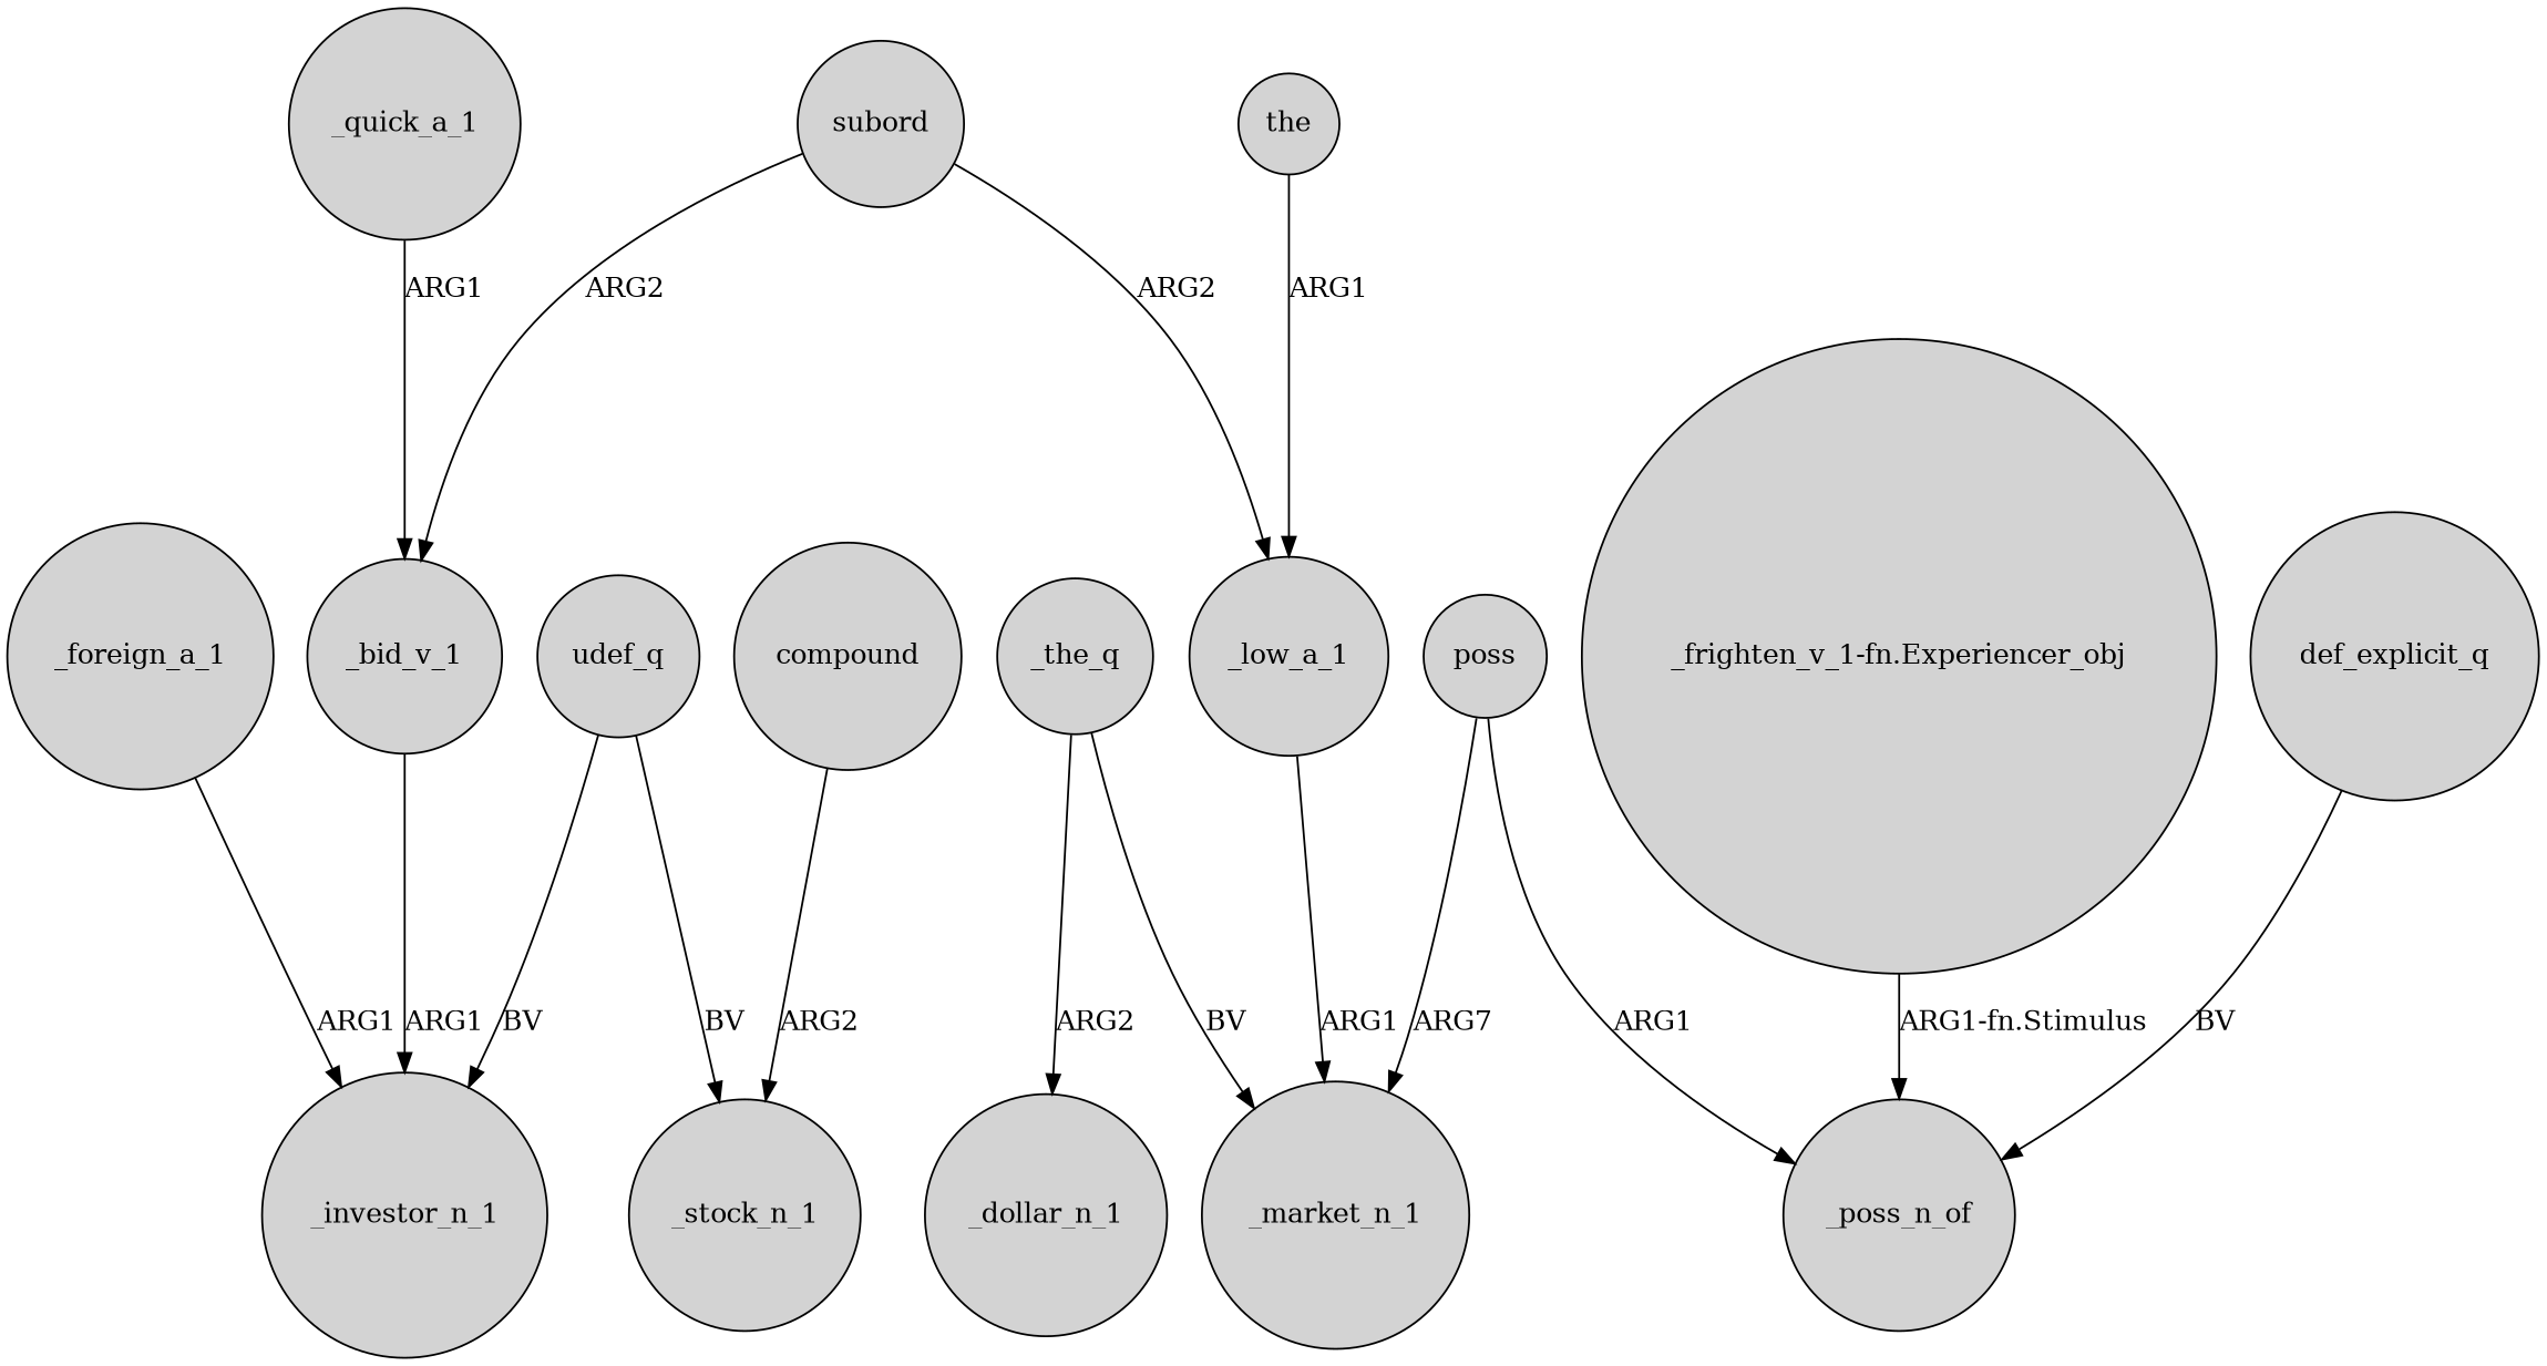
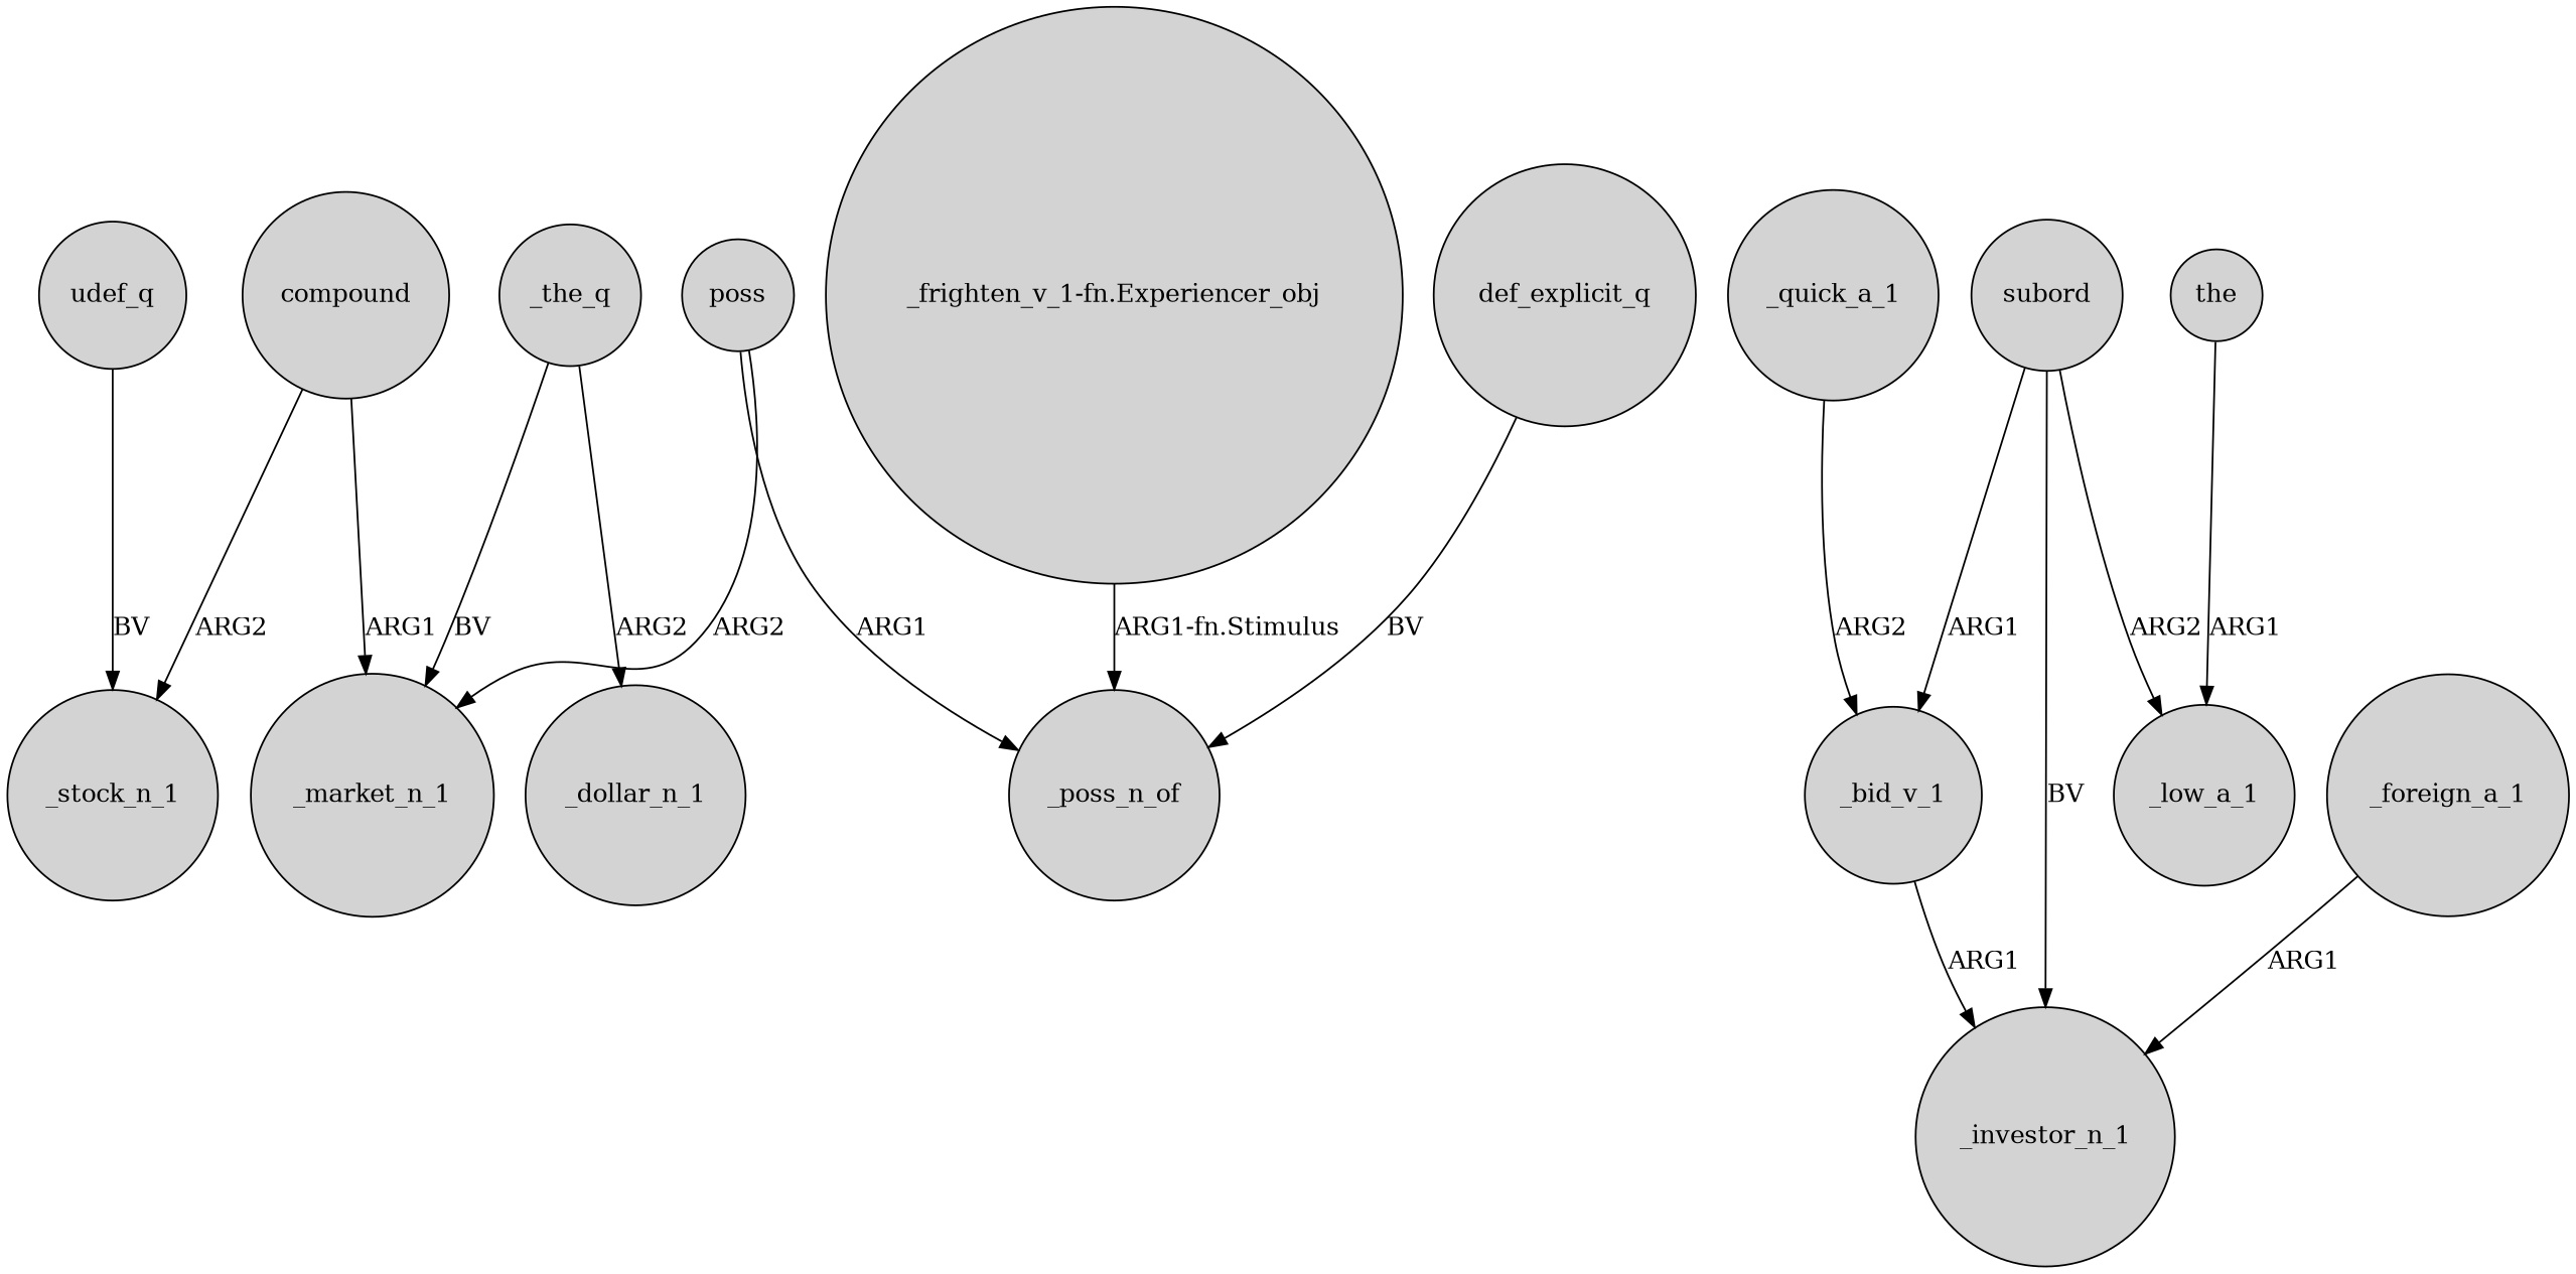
  digraph {
    node [shape=circle style=filled]
    udef_q
    _investor_n_1
    _stock_n_1
    _quick_a_1
    _bid_v_1
    subord
    _low_a_1
    n8 [label=_poss_n_of]
    poss
    _market_n_1
    _the_q
    _dollar_n_1
    _foreign_a_1
    compound
    "_frighten_v_1-fn.Experiencer_obj"
    def_explicit_q
    n17 [label=the]
-   udef_q -> _investor_n_1 [label=BV]
+   subord -> _investor_n_1 [label=BV]
    udef_q -> _stock_n_1 [label=BV]
-   _quick_a_1 -> _bid_v_1 [label=ARG1]
+   _quick_a_1 -> _bid_v_1 [label=ARG2]
    _bid_v_1 -> _investor_n_1 [label=ARG1]
-   subord -> _bid_v_1 [label=ARG2]
+   subord -> _bid_v_1 [label=ARG1]
    subord -> _low_a_1 [label=ARG2]
    poss -> n8 [label=ARG1]
-   poss -> _market_n_1 [label=ARG7]
+   poss -> _market_n_1 [label=ARG2]
    _the_q -> _market_n_1 [label=BV]
    _the_q -> _dollar_n_1 [label=ARG2]
    _foreign_a_1 -> _investor_n_1 [label=ARG1]
    compound -> _stock_n_1 [label=ARG2]
-   _low_a_1 -> _market_n_1 [label=ARG1]
+   compound -> _market_n_1 [label=ARG1]
    "_frighten_v_1-fn.Experiencer_obj" -> n8 [label="ARG1-fn.Stimulus"]
    def_explicit_q -> n8 [label=BV]
    n17 -> _low_a_1 [label=ARG1]
  }
